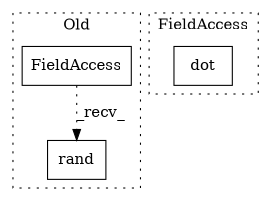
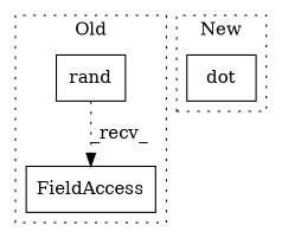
  digraph {
    node [a=32 shape=box]
    n1 [l="5,1" label=rand s="215,223"]
    n2 [a=22 l=12 label=FieldAccess s=202]
    n3 [l="4,1" label=dot s="694,731"]
    subgraph cluster_1 {
      label=Old
      style=dotted
      n1
      n2
    }
    subgraph cluster_2 {
-     label=FieldAccess
+     label=New
      style=dotted
      n3
    }
-   n2 -> n1 [label=_recv_ style=dotted]
+   n1 -> n2 [label=_recv_ style=dotted]
  }
